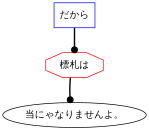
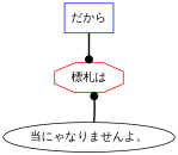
  digraph {
    edge [arrowhead=dot style=bold]
    n1 [color=blue label="だから" shape=box]
    n2 [color=red label="標札は" shape=octagon]
    n3 [color=black label="当にゃなりませんよ。" shape=ellipse]
    n1 -> n2
-   n2 -> n3
+   n3 -> n2
  }
